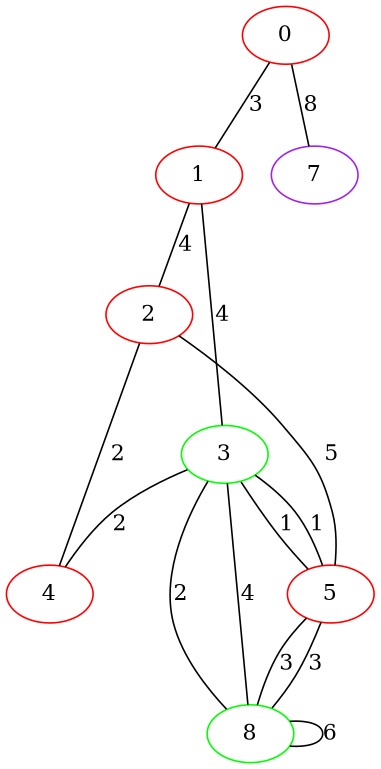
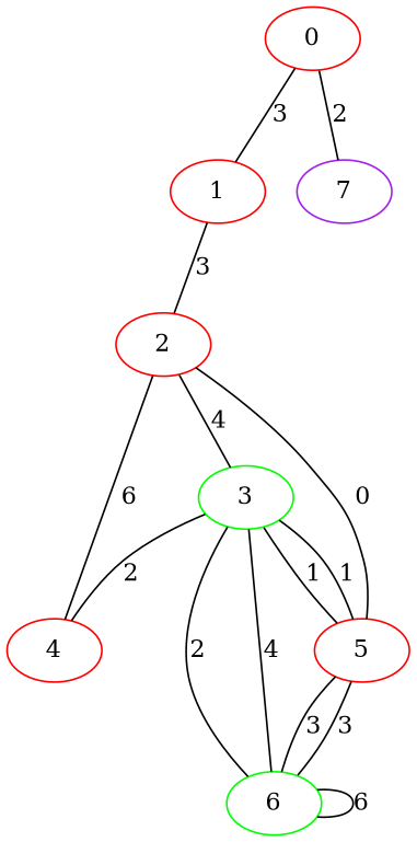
  graph {
    node [color=red weight=1]
    0 [weight=2]
    1
    7 [color=purple weight=4]
    2
    3 [color=green]
    4
    5
-   6 [color=green weight=2 label=8]
+   6 [color=green weight=2]
    0 -- 1 [label=3]
-   0 -- 7 [label=8]
-   1 -- 2 [label=4]
-   1 -- 3 [label=4]
-   2 -- 4 [label=2]
-   2 -- 5 [label=5]
+   0 -- 7 [label=2]
+   1 -- 2 [label=3]
+   2 -- 3 [label=4]
+   2 -- 4 [label=6]
+   2 -- 5 [label=0]
    3 -- 4 [label=2]
    3 -- 5 [label=1]
    3 -- 5 [label=1]
    3 -- 6 [label=2]
    3 -- 6 [label=4]
    5 -- 6 [label=3]
    5 -- 6 [label=3]
    6 -- 6 [label=6]
  }
